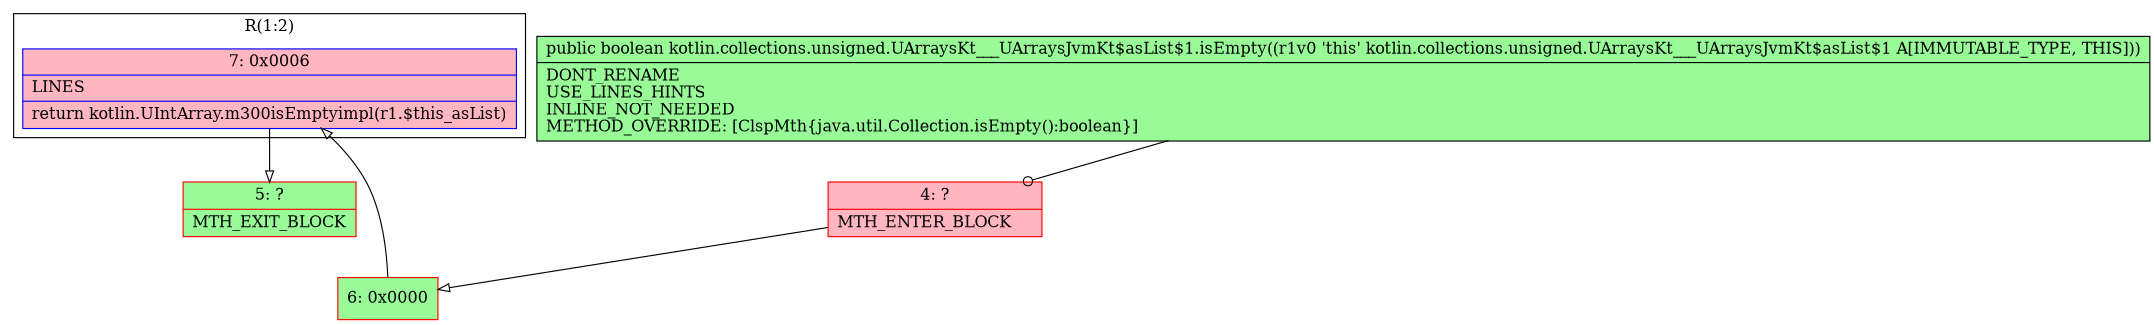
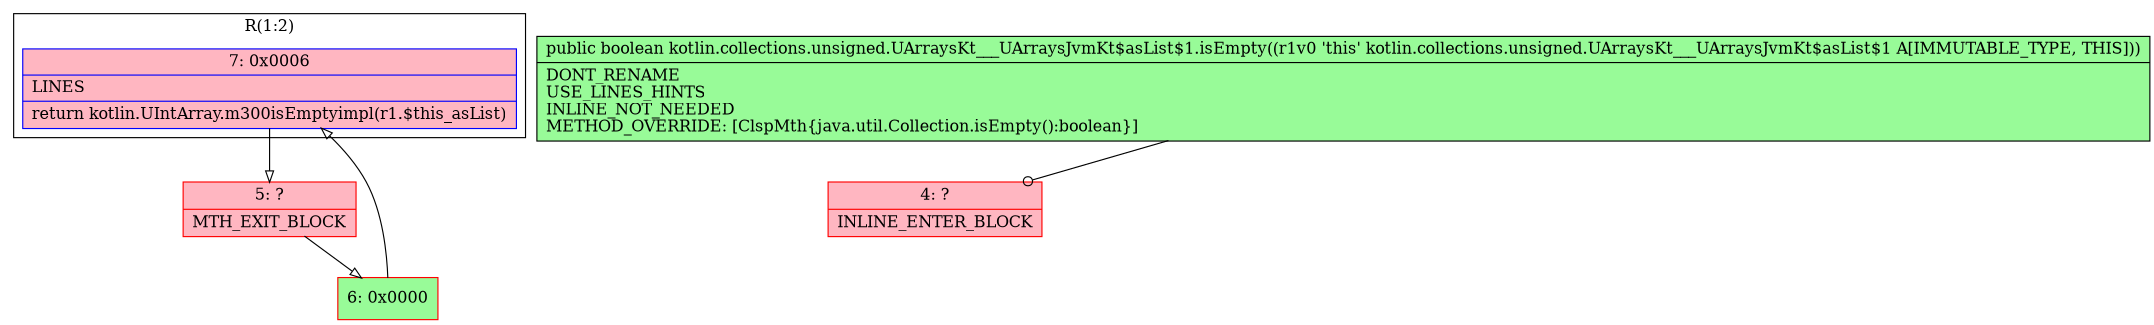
  digraph {
    node [color=red fillcolor=palegreen shape=record style=filled]
    edge [arrowhead=onormal]
    n1 [color=blue fillcolor=lightpink label="{7\:\ 0x0006|LINES\l|return kotlin.UIntArray.m300isEmptyimpl(r1.$this_asList)\l}"]
-   n2 [label="{5\:\ ?|MTH_EXIT_BLOCK\l}"]
-   n3 [fillcolor=lightpink label="{4\:\ ?|MTH_ENTER_BLOCK\l}"]
+   n2 [fillcolor=lightpink label="{5\:\ ?|MTH_EXIT_BLOCK\l}"]
+   n3 [fillcolor=lightpink label="{4\:\ ?|INLINE_ENTER_BLOCK\l}"]
    n4 [label="{6\:\ 0x0000}"]
    n5 [label="{public boolean kotlin.collections.unsigned.UArraysKt___UArraysJvmKt$asList$1.isEmpty((r1v0 'this' kotlin.collections.unsigned.UArraysKt___UArraysJvmKt$asList$1 A[IMMUTABLE_TYPE, THIS]))  | DONT_RENAME\lUSE_LINES_HINTS\lINLINE_NOT_NEEDED\lMETHOD_OVERRIDE: [ClspMth\{java.util.Collection.isEmpty():boolean\}]\l}" color=""]
    subgraph cluster_1 {
      label="R(1:2)"
      n1
    }
    n1 -> n2
-   n3 -> n4
+   n2 -> n4
    n4 -> n1
    n5 -> n3 [arrowhead=odot]
  }
